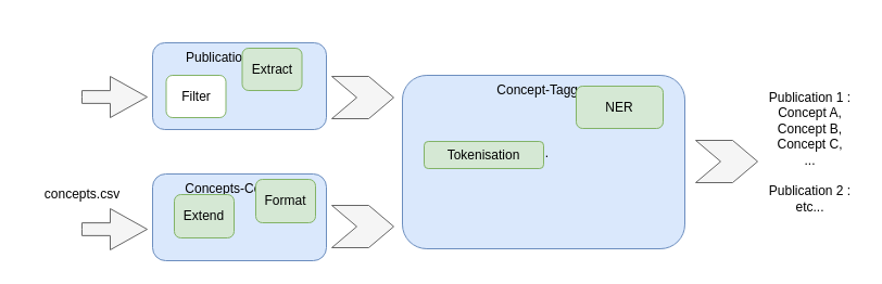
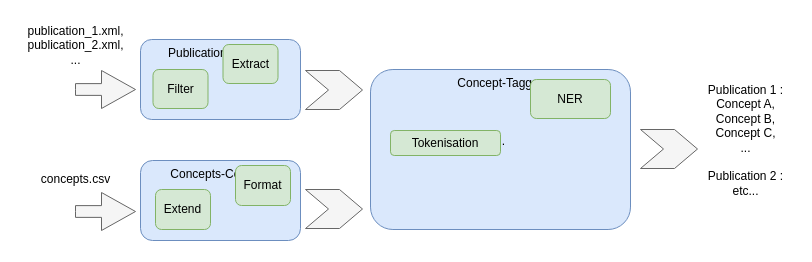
  <mxCell id="0" />
  <mxCell id="1" parent="0" />
  <mxCell id="2" value="" style="html=1;shadow=0;dashed=0;align=center;verticalAlign=middle;shape=mxgraph.arrows2.arrow;dy=0.69;dx=34;notch=0;fillColor=#f5f5f5;strokeColor=#666666;fontColor=#333333;" vertex="1" parent="1"><mxGeometry x="75" y="70" width="60" height="38" as="geometry" /></mxCell>
  <mxCell id="3" value="" style="html=1;shadow=0;dashed=0;align=center;verticalAlign=middle;shape=mxgraph.arrows2.arrow;dy=0.69;dx=34;notch=0;fillColor=#f5f5f5;strokeColor=#666666;fontColor=#333333;" vertex="1" parent="1"><mxGeometry x="75" y="192" width="60" height="38" as="geometry" /></mxCell>
+ <mxCell id="4" value="publication_1.xml, &lt;br&gt;publication_2.xml,&lt;br&gt;..." style="text;html=1;resizable=0;autosize=1;align=center;verticalAlign=middle;points=[];fillColor=none;strokeColor=none;rounded=0;fontFamily=Helvetica;" vertex="1" parent="1"><mxGeometry y="20" width="110" height="50" as="geometry" x="20" /></mxCell>
  <mxCell id="5" value="concepts.csv" style="text;html=1;resizable=0;autosize=1;align=center;verticalAlign=middle;points=[];fillColor=none;strokeColor=none;rounded=0;" vertex="1" parent="1"><mxGeometry x="30" y="169" width="90" height="20" as="geometry" /></mxCell>
  <mxCell id="6" value="" style="html=1;shadow=0;dashed=0;align=center;verticalAlign=middle;shape=mxgraph.arrows2.arrow;dy=0;dx=23;notch=23;fillColor=#f5f5f5;strokeColor=#666666;fontColor=#333333;" vertex="1" parent="1"><mxGeometry x="305" y="70" width="57" height="39" as="geometry" /></mxCell>
  <mxCell id="7" value="" style="html=1;shadow=0;dashed=0;align=center;verticalAlign=middle;shape=mxgraph.arrows2.arrow;dy=0;dx=23;notch=23;fillColor=#f5f5f5;strokeColor=#666666;fontColor=#333333;" vertex="1" parent="1"><mxGeometry x="305" y="189" width="57" height="39" as="geometry" /></mxCell>
  <mxCell id="8" value="" style="html=1;shadow=0;dashed=0;align=center;verticalAlign=middle;shape=mxgraph.arrows2.arrow;dy=0;dx=23;notch=23;fillColor=#f5f5f5;strokeColor=#666666;fontColor=#333333;" vertex="1" parent="1"><mxGeometry x="640" y="129" width="57" height="39" as="geometry" /></mxCell>
  <mxCell id="9" value="" style="group" vertex="1" connectable="0" parent="1"><mxGeometry x="140" y="39" width="160" height="80" as="geometry" /></mxCell>
- <mxCell id="10" value="Publication-Parser" style="rounded=1;whiteSpace=wrap;html=1;fillColor=#dae8fc;strokeColor=#6c8ebf;arcSize=14;verticalAlign=top;" vertex="1" parent="9"><mxGeometry width="160" height="80" as="geometry" /></mxCell>
- <mxCell id="11" value="Filter" style="rounded=1;whiteSpace=wrap;html=1;fillColor=#ffffff;strokeColor=#82b366;" vertex="1" parent="9"><mxGeometry x="12.5" y="30" width="55" height="39" as="geometry" /></mxCell>
+ <mxCell id="10" value="Publications-Parser" style="rounded=1;whiteSpace=wrap;html=1;fillColor=#dae8fc;strokeColor=#6c8ebf;arcSize=14;verticalAlign=top;" vertex="1" parent="9"><mxGeometry width="160" height="80" as="geometry" /></mxCell>
+ <mxCell id="11" value="Filter" style="rounded=1;whiteSpace=wrap;html=1;fillColor=#d5e8d4;strokeColor=#82b366;" vertex="1" parent="9"><mxGeometry x="12.5" y="30" width="55" height="39" as="geometry" /></mxCell>
  <mxCell id="12" value="Extract" style="rounded=1;whiteSpace=wrap;html=1;fillColor=#d5e8d4;strokeColor=#82b366;" vertex="1" parent="9"><mxGeometry x="82.5" y="5" width="55" height="39" as="geometry" /></mxCell>
  <mxCell id="13" value="" style="group" vertex="1" connectable="0" parent="1"><mxGeometry x="140" y="160" width="160" height="80" as="geometry" /></mxCell>
  <mxCell id="14" value="Concepts-Concept" style="rounded=1;whiteSpace=wrap;html=1;fillColor=#dae8fc;strokeColor=#6c8ebf;spacingTop=0;verticalAlign=top;" vertex="1" parent="13"><mxGeometry width="160" height="80" as="geometry" /></mxCell>
- <mxCell id="15" value="Extend" style="rounded=1;whiteSpace=wrap;html=1;fillColor=#d5e8d4;strokeColor=#82b366;" vertex="1" parent="13"><mxGeometry x="20" y="19" width="55" height="40" as="geometry" /></mxCell>
+ <mxCell id="15" value="Extend" style="rounded=1;whiteSpace=wrap;html=1;fillColor=#d5e8d4;strokeColor=#82b366;" vertex="1" parent="13"><mxGeometry x="15" y="29" width="55" height="40" as="geometry" /></mxCell>
  <mxCell id="16" value="Format" style="rounded=1;whiteSpace=wrap;html=1;fillColor=#d5e8d4;strokeColor=#82b366;" vertex="1" parent="13"><mxGeometry x="95" y="5" width="55" height="40" as="geometry" /></mxCell>
  <mxCell id="17" value="" style="group" vertex="1" connectable="0" parent="1"><mxGeometry x="370" y="69" width="260" height="160" as="geometry" /></mxCell>
  <mxCell id="18" value="Concept-Tagger&lt;br&gt;&lt;br&gt;&lt;br&gt;&lt;br&gt;..." style="rounded=1;whiteSpace=wrap;html=1;fillColor=#dae8fc;strokeColor=#6c8ebf;arcSize=14;verticalAlign=top;" vertex="1" parent="17"><mxGeometry width="260" height="160" as="geometry" /></mxCell>
  <mxCell id="19" value="Tokenisation" style="rounded=1;whiteSpace=wrap;html=1;fillColor=#d5e8d4;strokeColor=#82b366;" vertex="1" parent="17"><mxGeometry x="20" y="61" width="110" height="25" as="geometry" /></mxCell>
  <mxCell id="20" value="NER" style="rounded=1;whiteSpace=wrap;html=1;fillColor=#d5e8d4;strokeColor=#82b366;" vertex="1" parent="17"><mxGeometry x="160" y="10" width="80" height="39" as="geometry" /></mxCell>
  <mxCell id="21" value="Publication 1 :&lt;br&gt;Concept A, &lt;br&gt;Concept B,&lt;br&gt;Concept C,&lt;br&gt;...&lt;br&gt;&lt;br&gt;Publication 2 :&lt;br&gt;etc..." style="text;html=1;resizable=0;autosize=1;align=center;verticalAlign=middle;points=[];fillColor=none;strokeColor=none;rounded=0;" vertex="1" parent="1"><mxGeometry x="700" y="79.5" width="90" height="120" as="geometry" /></mxCell>
